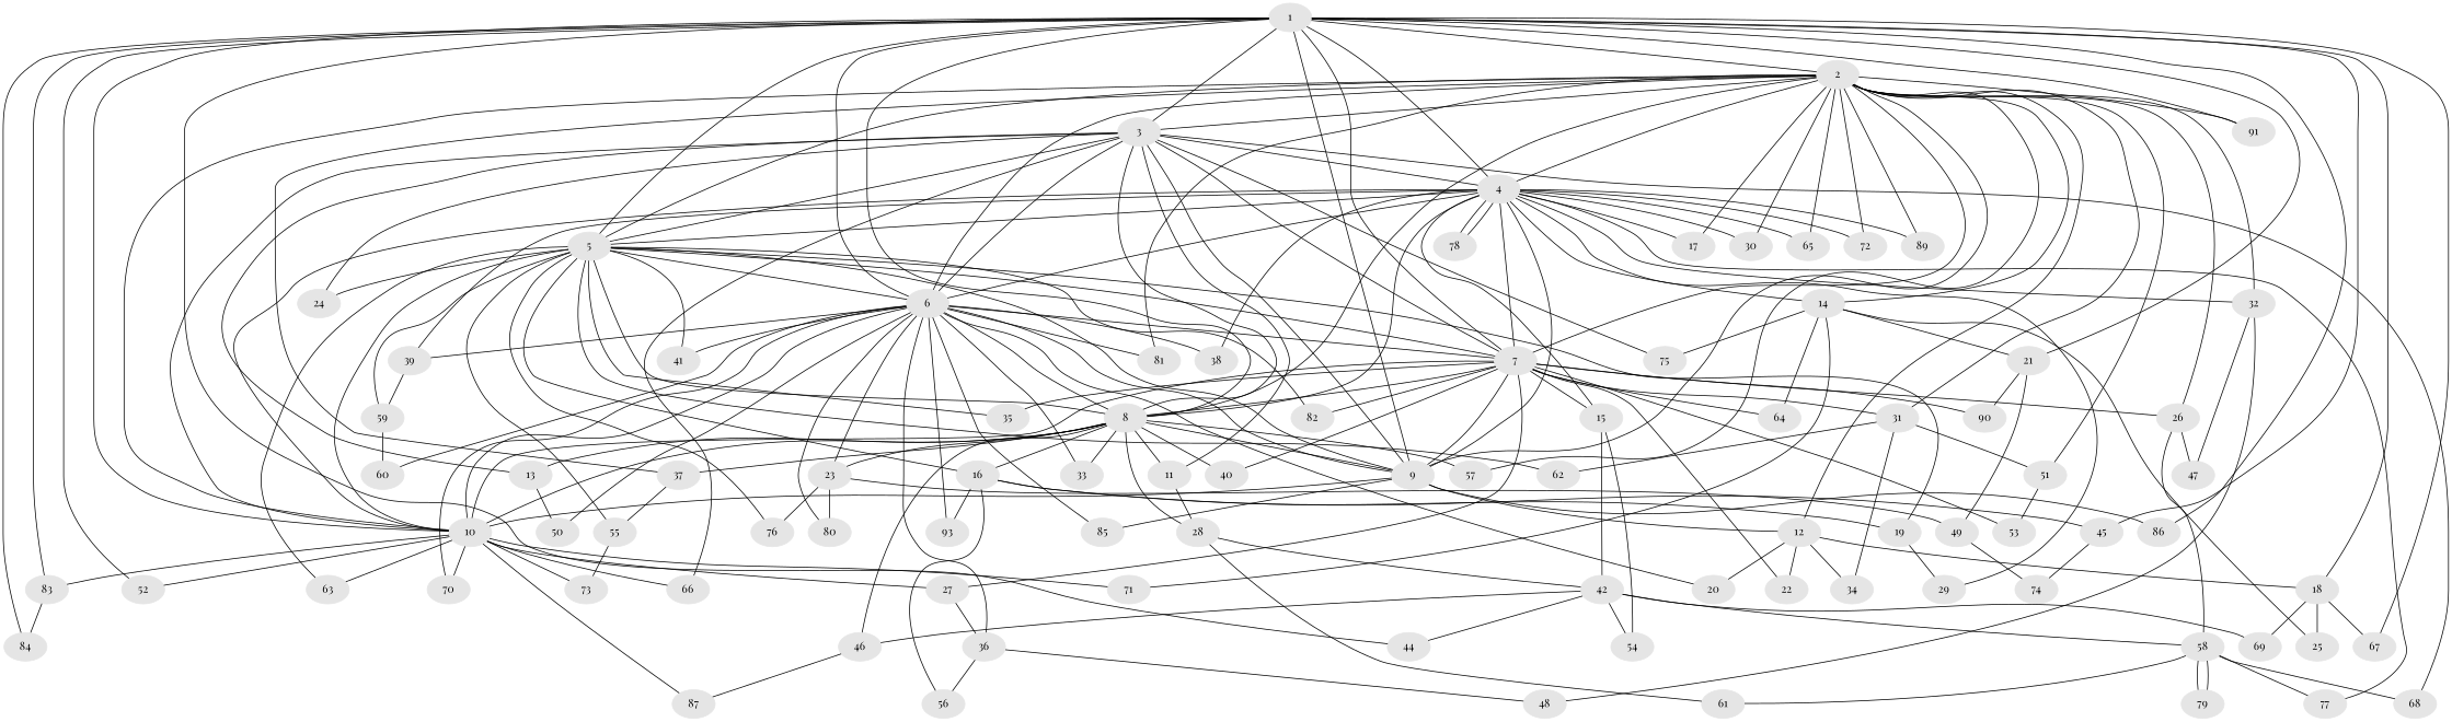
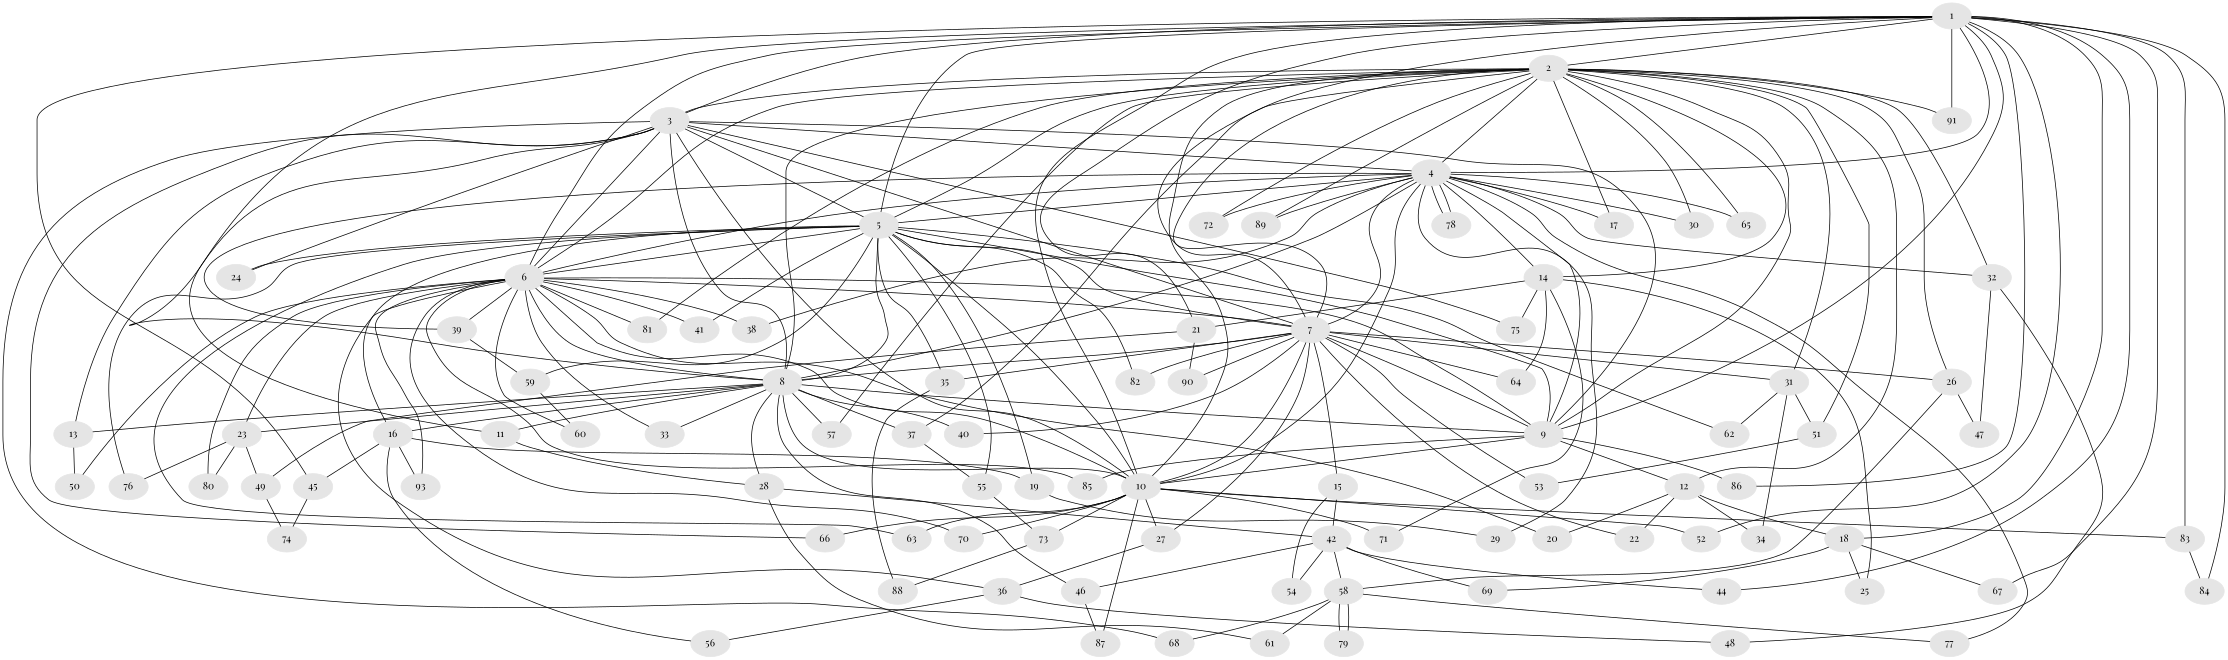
  graph {
    fontname="Playfair Display"
    node [color=gray90 fontname="Playfair Display" style=filled]
    edge [fontname="Playfair Display"]
    1
    2
    3
    4
    5
    6
    7
    8
    9
    10
    18
    21
    44
    45
    52
    67
    83
    84
    86
    91
    12
    14
    17
    26
    30
    31
    32
    37
    51
    57
    65
    72
    81
    89
    11
    13
    24
    66
    68
    75
    15
    29
    38
    39
    77
    78
    16
    19
    35
    41
    55
    59
    62
    63
    76
    82
    20
    23
    33
    36
    n61 [label=93]
    50
    60
    70
    80
    85
    22
    27
    40
    53
    64
    90
    28
    46
    71
    73
    87
    25
    69
    49
    74
    34
    47
    58
    48
    42
    54
    56
+   88
    61
    79
    1 -- 2
    1 -- 3
    1 -- 4
    1 -- 5
    1 -- 6
    1 -- 7
    1 -- 8
    1 -- 9
    1 -- 10
    1 -- 18
    1 -- 21
    1 -- 44
    1 -- 45
    1 -- 52
    1 -- 67
    1 -- 83
    1 -- 84
    1 -- 86
    1 -- 91
    2 -- 3
    2 -- 4
    2 -- 5
    2 -- 6
    2 -- 7
    2 -- 8
    2 -- 9
    2 -- 10
    2 -- 91
    2 -- 12
    2 -- 14
    2 -- 17
    2 -- 26
    2 -- 30
    2 -- 31
    2 -- 32
    2 -- 37
    2 -- 51
    2 -- 57
    2 -- 65
    2 -- 72
    2 -- 81
    2 -- 89
    3 -- 4
    3 -- 5
    3 -- 6
    3 -- 7
    3 -- 8
    3 -- 9
    3 -- 10
    3 -- 11
    3 -- 13
    3 -- 24
    3 -- 66
    3 -- 68
    3 -- 75
    4 -- 5
    4 -- 6
    4 -- 7
    4 -- 8
    4 -- 9
    4 -- 10
    4 -- 14
    4 -- 17
    4 -- 30
    4 -- 32
    4 -- 65
    4 -- 72
    4 -- 89
-   4 -- 15
    4 -- 29
    4 -- 38
    4 -- 39
    4 -- 77
    4 -- 78
    4 -- 78
    5 -- 6
    5 -- 7
    5 -- 8
    5 -- 9
    5 -- 10
    5 -- 24
    5 -- 16
    5 -- 19
    5 -- 35
    5 -- 41
    5 -- 55
    5 -- 59
    5 -- 62
    5 -- 63
    5 -- 76
    5 -- 82
    6 -- 7
    6 -- 8
    6 -- 9
    6 -- 10
    6 -- 81
    6 -- 38
    6 -- 39
    6 -- 41
    6 -- 20
    6 -- 23
    6 -- 33
    6 -- 36
    6 -- n61
    6 -- 50
    6 -- 60
    6 -- 70
    6 -- 80
    6 -- 85
    7 -- 8
    7 -- 9
    7 -- 10
    7 -- 26
    7 -- 31
    7 -- 15
    7 -- 35
    7 -- 82
    7 -- 22
    7 -- 27
    7 -- 40
    7 -- 53
    7 -- 64
    7 -- 90
    8 -- 9
    8 -- 10
    8 -- 37
    8 -- 57
    8 -- 11
    8 -- 13
    8 -- 16
    8 -- 23
    8 -- 33
    8 -- 40
    8 -- 28
    8 -- 46
    9 -- 10
    9 -- 86
    9 -- 12
    9 -- 85
    10 -- 52
    10 -- 83
    10 -- 66
    10 -- 63
    10 -- 70
    10 -- 27
    10 -- 71
    10 -- 73
    10 -- 87
    18 -- 67
    18 -- 25
    18 -- 69
    21 -- 90
    21 -- 49
    45 -- 74
    83 -- 84
    12 -- 18
    12 -- 20
    12 -- 22
    12 -- 34
    14 -- 21
    14 -- 75
    14 -- 64
    14 -- 71
    14 -- 25
    26 -- 47
    26 -- 58
    31 -- 51
    31 -- 62
    31 -- 34
    32 -- 47
    32 -- 48
    37 -- 55
    51 -- 53
    11 -- 28
    13 -- 50
    15 -- 42
    15 -- 54
    39 -- 59
    16 -- 45
    16 -- 19
    16 -- n61
    16 -- 56
    19 -- 29
+   35 -- 88
    55 -- 73
    59 -- 60
    23 -- 76
    23 -- 80
    23 -- 49
    36 -- 48
    36 -- 56
    27 -- 36
    28 -- 42
    28 -- 61
    46 -- 87
+   73 -- 88
    49 -- 74
    58 -- 68
    58 -- 77
    58 -- 61
    58 -- 79
    58 -- 79
    42 -- 44
    42 -- 46
    42 -- 69
    42 -- 58
    42 -- 54
  }
